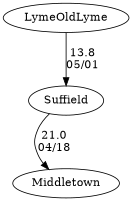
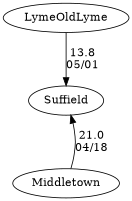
  digraph {
    edge [random=random]
    LymeOldLyme
    Suffield
    Middletown
    LymeOldLyme -> Suffield [label="13.8\n05/01" weight=87]
-   Suffield -> Middletown [label="21.0\n04/18" weight=79]
+   Middletown -> Suffield [label="21.0\n04/18" weight=79]
  }
